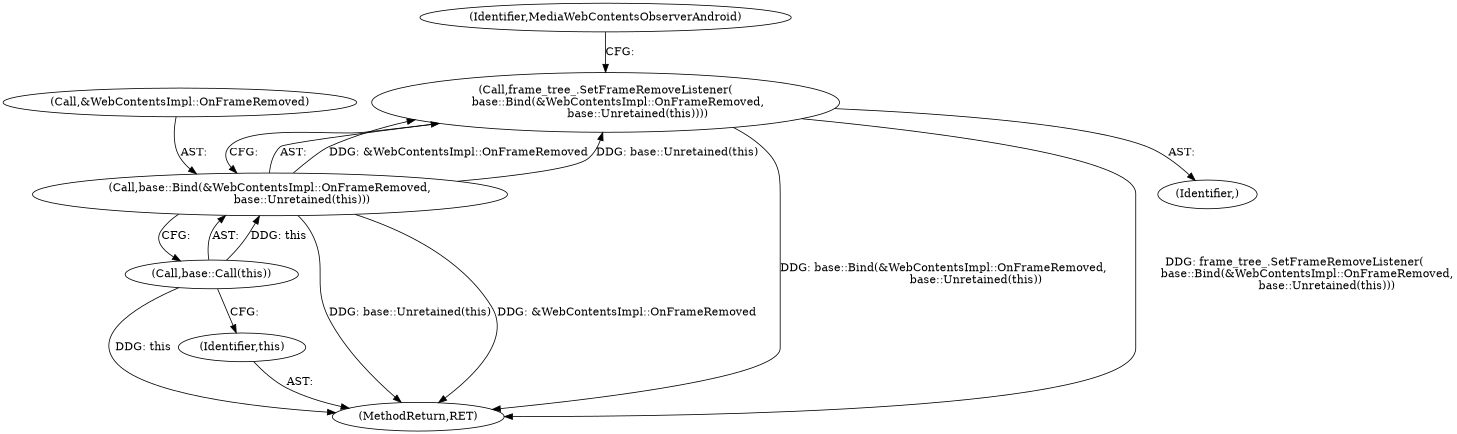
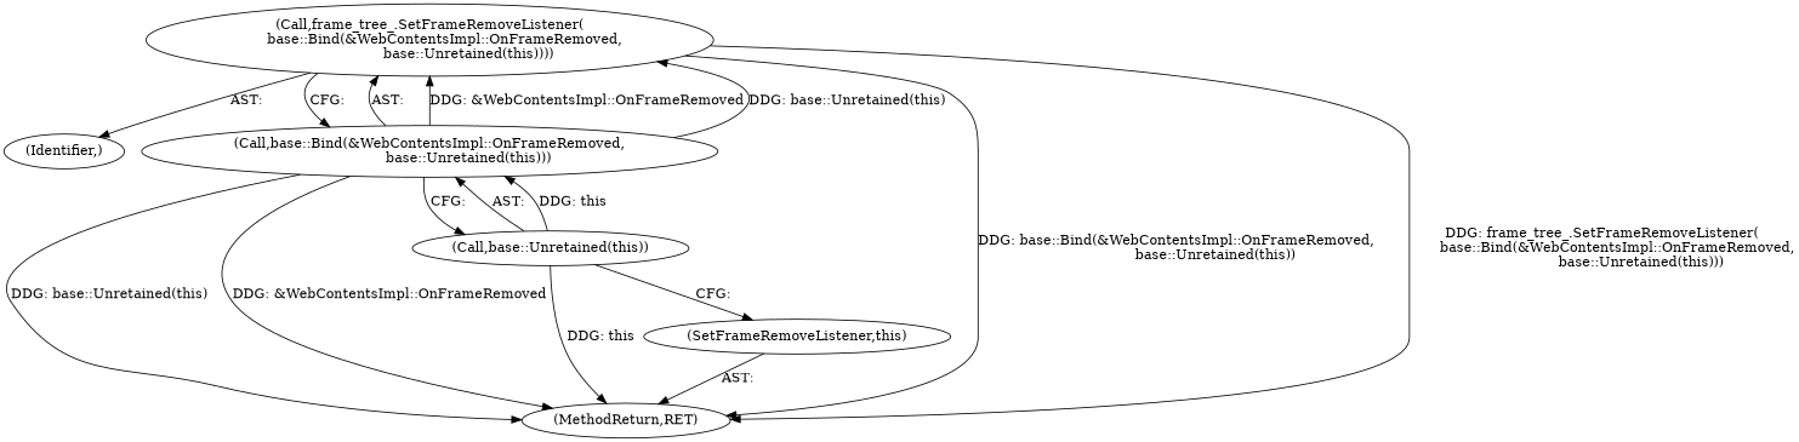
  digraph {
    n1 [label="(Call,frame_tree_.SetFrameRemoveListener(\n       base::Bind(&WebContentsImpl::OnFrameRemoved,\n                  base::Unretained(this))))"]
    n2 [label="(Call,base::Bind(&WebContentsImpl::OnFrameRemoved,\n                  base::Unretained(this)))"]
    n3 [label="(Identifier,)"]
    n4 [label="(MethodReturn,RET)"]
-   n5 [label="(Call,base::Call(this))"]
-   n6 [label="(Identifier,this)"]
-   n7 [label="(Identifier,MediaWebContentsObserverAndroid)"]
-   n8 [label="(Call,&WebContentsImpl::OnFrameRemoved)"]
+   n5 [label="(Call,base::Unretained(this))"]
+   n6 [label="(SetFrameRemoveListener,this)"]
    n1 -> n2 [label="CFG: "]
    n1 -> n3 [label="AST: "]
    n1 -> n4 [label="DDG: base::Bind(&WebContentsImpl::OnFrameRemoved,\n                  base::Unretained(this))"]
    n1 -> n4 [label="DDG: frame_tree_.SetFrameRemoveListener(\n       base::Bind(&WebContentsImpl::OnFrameRemoved,\n                  base::Unretained(this)))"]
    n2 -> n1 [label="AST: "]
    n2 -> n1 [label="DDG: &WebContentsImpl::OnFrameRemoved"]
    n2 -> n1 [label="DDG: base::Unretained(this)"]
    n2 -> n4 [label="DDG: base::Unretained(this)"]
    n2 -> n4 [label="DDG: &WebContentsImpl::OnFrameRemoved"]
    n2 -> n5 [label="CFG: "]
    n5 -> n2 [label="AST: "]
    n5 -> n2 [label="DDG: this"]
    n5 -> n4 [label="DDG: this"]
    n5 -> n6 [label="CFG: "]
    n6 -> n4 [label="AST: "]
-   n7 -> n1 [label="CFG: "]
-   n8 -> n2 [label="AST: "]
  }
